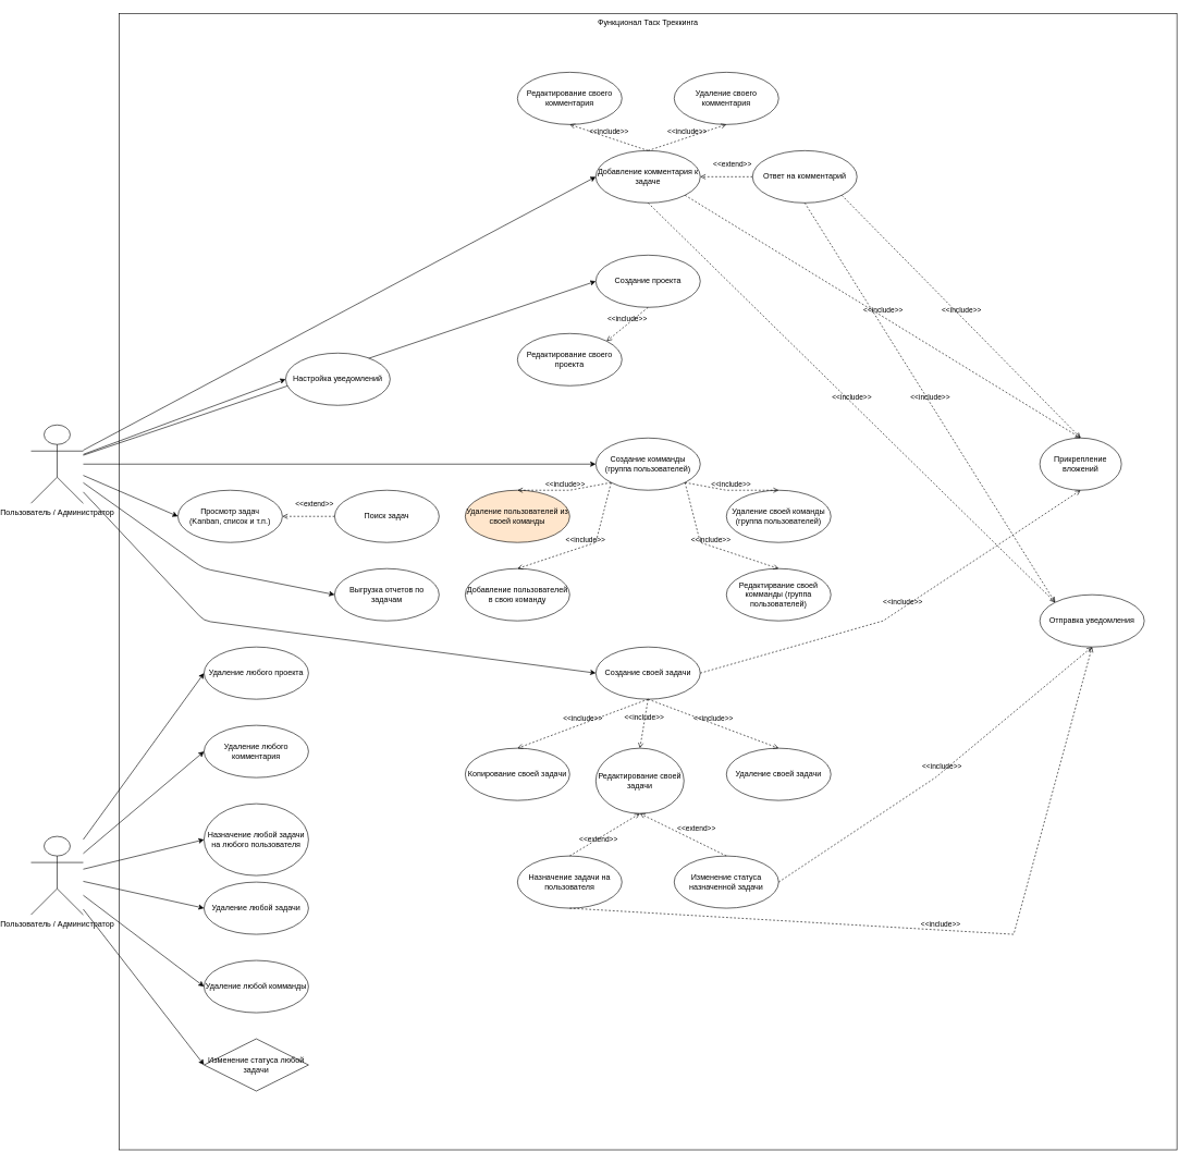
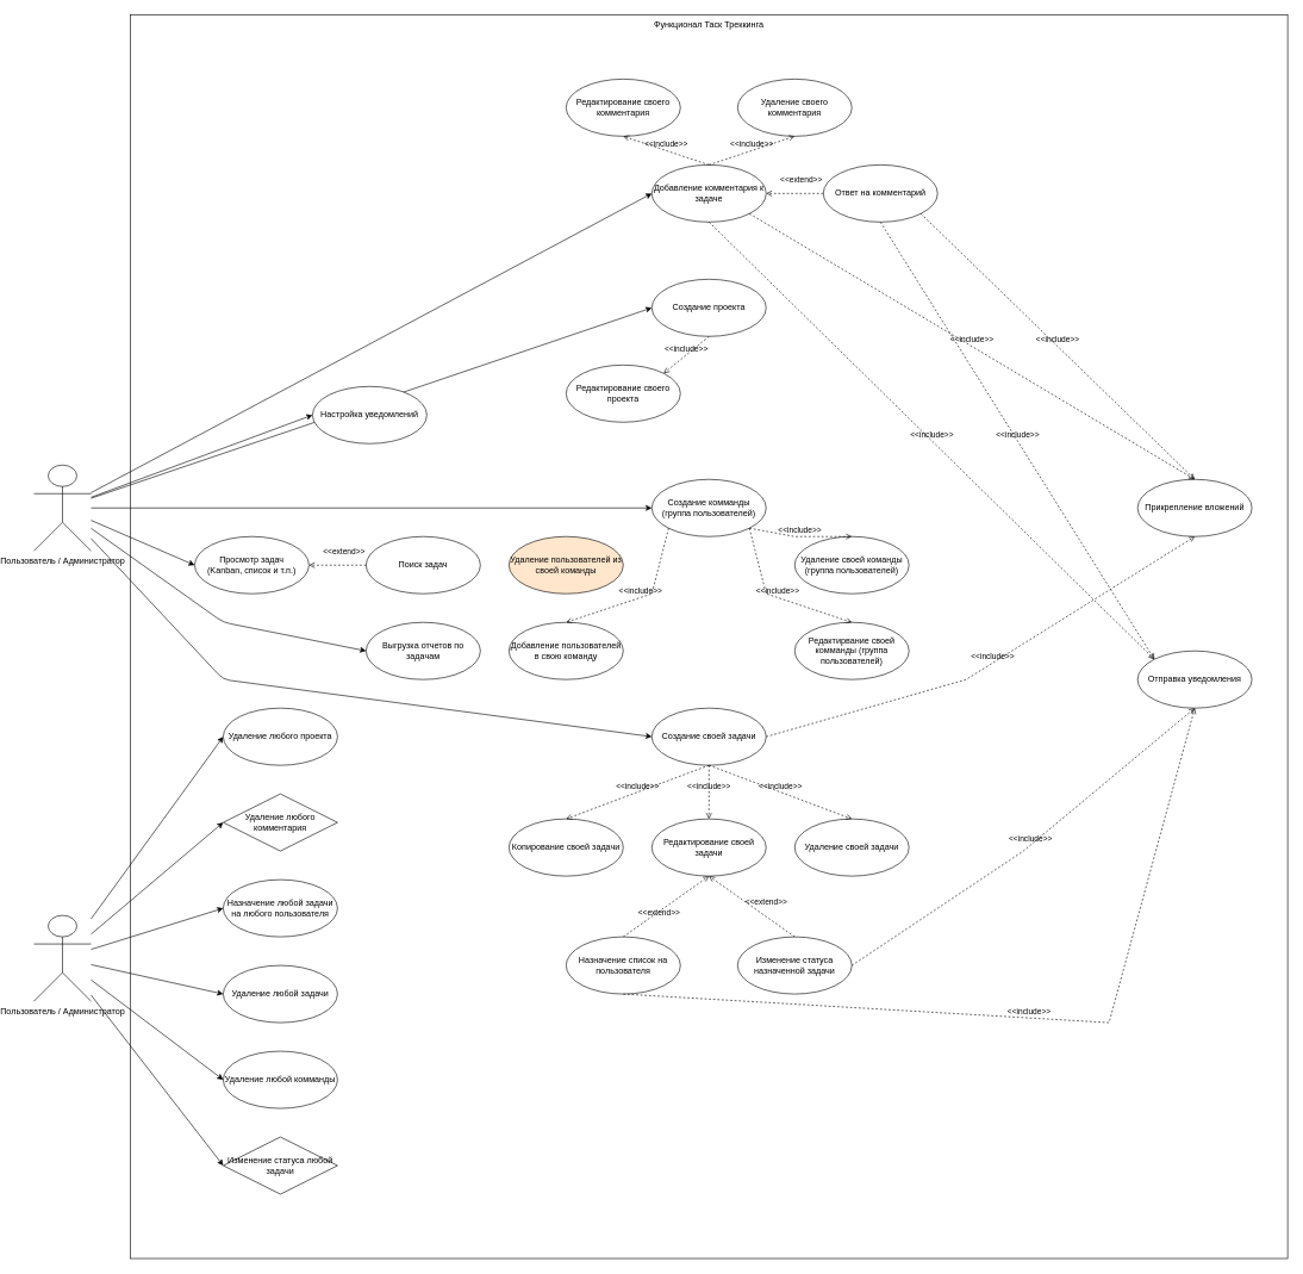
  <mxCell id="0" />
  <mxCell id="1" parent="0" />
  <mxCell id="2" value="Функционал Таск Треккинга" style="rounded=0;whiteSpace=wrap;html=1;align=center;verticalAlign=top;shadow=0;" vertex="1" parent="1"><mxGeometry x="155" y="20" width="1620" height="1740" as="geometry" /></mxCell>
  <mxCell id="3" style="edgeStyle=none;html=1;entryX=0;entryY=0.5;entryDx=0;entryDy=0;" edge="1" parent="1" source="10" target="27"><mxGeometry relative="1" as="geometry" /></mxCell>
  <mxCell id="4" style="edgeStyle=none;html=1;entryX=0;entryY=0.5;entryDx=0;entryDy=0;" edge="1" parent="1" source="10" target="28"><mxGeometry relative="1" as="geometry" /></mxCell>
  <mxCell id="5" style="edgeStyle=none;html=1;entryX=0;entryY=0.5;entryDx=0;entryDy=0;" edge="1" parent="1" source="10" target="17"><mxGeometry relative="1" as="geometry" /></mxCell>
  <mxCell id="6" style="edgeStyle=none;html=1;entryX=0;entryY=0.5;entryDx=0;entryDy=0;" edge="1" parent="1" source="10" target="11"><mxGeometry relative="1" as="geometry"><mxPoint x="245" y="950" as="targetPoint" /><Array as="points"><mxPoint x="285" y="950" /></Array></mxGeometry></mxCell>
  <mxCell id="7" style="edgeStyle=none;html=1;entryX=0;entryY=0.5;entryDx=0;entryDy=0;" edge="1" parent="1" source="10" target="25"><mxGeometry relative="1" as="geometry" /></mxCell>
  <mxCell id="8" style="edgeStyle=none;html=1;entryX=0;entryY=0.5;entryDx=0;entryDy=0;" edge="1" parent="1" source="10" target="26"><mxGeometry relative="1" as="geometry"><Array as="points"><mxPoint x="285" y="870" /></Array></mxGeometry></mxCell>
  <mxCell id="9" style="edgeStyle=none;html=1;entryX=0;entryY=0.5;entryDx=0;entryDy=0;" edge="1" parent="1" source="10" target="20"><mxGeometry relative="1" as="geometry" /></mxCell>
  <mxCell id="10" value="Пользователь / Администратор" style="shape=umlActor;verticalLabelPosition=bottom;verticalAlign=top;html=1;outlineConnect=0;" vertex="1" parent="1"><mxGeometry x="20" y="650" width="80" height="120" as="geometry" /></mxCell>
  <mxCell id="11" value="Создание своей задачи" style="ellipse;whiteSpace=wrap;html=1;" vertex="1" parent="1"><mxGeometry x="885" y="990" width="160" height="80" as="geometry" /></mxCell>
  <mxCell id="12" value="Копирование своей задачи" style="ellipse;whiteSpace=wrap;html=1;" vertex="1" parent="1"><mxGeometry x="685" y="1145" width="160" height="80" as="geometry" /></mxCell>
- <mxCell id="13" value="Редактирование своей задачи" style="ellipse;whiteSpace=wrap;html=1;" vertex="1" parent="1"><mxGeometry x="885" y="1145" width="135" height="100" as="geometry" /></mxCell>
+ <mxCell id="13" value="Редактирование своей задачи" style="ellipse;whiteSpace=wrap;html=1;" vertex="1" parent="1"><mxGeometry x="885" y="1145" width="160" height="80" as="geometry" /></mxCell>
  <mxCell id="14" value="Удаление своей задачи" style="ellipse;whiteSpace=wrap;html=1;" vertex="1" parent="1"><mxGeometry x="1085" y="1145" width="160" height="80" as="geometry" /></mxCell>
- <mxCell id="15" value="Назначение задачи на пользователя" style="ellipse;whiteSpace=wrap;html=1;" vertex="1" parent="1"><mxGeometry x="765" y="1310" width="160" height="80" as="geometry" /></mxCell>
+ <mxCell id="15" value="Назначение список на пользователя" style="ellipse;whiteSpace=wrap;html=1;" vertex="1" parent="1"><mxGeometry x="765" y="1310" width="160" height="80" as="geometry" /></mxCell>
  <mxCell id="16" value="Изменение статуса назначенной задачи" style="ellipse;whiteSpace=wrap;html=1;" vertex="1" parent="1"><mxGeometry x="1005" y="1310" width="160" height="80" as="geometry" /></mxCell>
  <mxCell id="17" value="Просмотр задач&lt;br&gt;(Kanban, список и т.п.)" style="ellipse;whiteSpace=wrap;html=1;" vertex="1" parent="1"><mxGeometry x="245" y="750" width="160" height="80" as="geometry" /></mxCell>
  <mxCell id="18" value="Поиск задач" style="ellipse;whiteSpace=wrap;html=1;" vertex="1" parent="1"><mxGeometry x="485" y="750" width="160" height="80" as="geometry" /></mxCell>
- <mxCell id="19" value="Прикрепление вложений" style="ellipse;whiteSpace=wrap;html=1;" vertex="1" parent="1"><mxGeometry x="1565" y="670" width="125" height="80" as="geometry" /></mxCell>
+ <mxCell id="19" value="Прикрепление вложений" style="ellipse;whiteSpace=wrap;html=1;" vertex="1" parent="1"><mxGeometry x="1565" y="670" width="160" height="80" as="geometry" /></mxCell>
  <mxCell id="20" value="Добавление комментария к задаче" style="ellipse;whiteSpace=wrap;html=1;" vertex="1" parent="1"><mxGeometry x="885" y="230" width="160" height="80" as="geometry" /></mxCell>
  <mxCell id="21" value="Редактирование своего комментария" style="ellipse;whiteSpace=wrap;html=1;" vertex="1" parent="1"><mxGeometry x="765" y="110" width="160" height="80" as="geometry" /></mxCell>
  <mxCell id="22" value="Удаление своего комментария" style="ellipse;whiteSpace=wrap;html=1;" vertex="1" parent="1"><mxGeometry x="1005" y="110" width="160" height="80" as="geometry" /></mxCell>
  <mxCell id="23" value="Ответ на комментарий" style="ellipse;whiteSpace=wrap;html=1;" vertex="1" parent="1"><mxGeometry x="1125" y="230" width="160" height="80" as="geometry" /></mxCell>
  <mxCell id="24" value="Отправка уведомления" style="ellipse;whiteSpace=wrap;html=1;" vertex="1" parent="1"><mxGeometry x="1565" y="910" width="160" height="80" as="geometry" /></mxCell>
  <mxCell id="25" value="Настройка уведомлений" style="ellipse;whiteSpace=wrap;html=1;" vertex="1" parent="1"><mxGeometry x="410" y="540" width="160" height="80" as="geometry" /></mxCell>
  <mxCell id="26" value="Выгрузка отчетов по задачам" style="ellipse;whiteSpace=wrap;html=1;" vertex="1" parent="1"><mxGeometry x="485" y="870" width="160" height="80" as="geometry" /></mxCell>
  <mxCell id="27" value="Создание проекта" style="ellipse;whiteSpace=wrap;html=1;" vertex="1" parent="1"><mxGeometry x="885" y="390" width="160" height="80" as="geometry" /></mxCell>
  <mxCell id="28" value="Создание комманды (группа пользователей)" style="ellipse;whiteSpace=wrap;html=1;" vertex="1" parent="1"><mxGeometry x="885" y="670" width="160" height="80" as="geometry" /></mxCell>
  <mxCell id="29" value="Редактирование своего проекта" style="ellipse;whiteSpace=wrap;html=1;" vertex="1" parent="1"><mxGeometry x="765" y="510" width="160" height="80" as="geometry" /></mxCell>
  <mxCell id="30" value="Редактирвание своей комманды (группа пользователей)" style="ellipse;whiteSpace=wrap;html=1;" vertex="1" parent="1"><mxGeometry x="1085" y="870" width="160" height="80" as="geometry" /></mxCell>
  <mxCell id="31" value="Удаление своей команды (группа пользователей)" style="ellipse;whiteSpace=wrap;html=1;" vertex="1" parent="1"><mxGeometry x="1085" y="750" width="160" height="80" as="geometry" /></mxCell>
  <mxCell id="32" value="Добавление пользователей в свою команду" style="ellipse;whiteSpace=wrap;html=1;" vertex="1" parent="1"><mxGeometry x="685" y="870" width="160" height="80" as="geometry" /></mxCell>
  <mxCell id="33" value="Удаление пользователей из своей команды" style="ellipse;whiteSpace=wrap;html=1;fillColor=#ffe6cc;" vertex="1" parent="1"><mxGeometry x="685" y="750" width="160" height="80" as="geometry" /></mxCell>
  <mxCell id="34" value="&amp;lt;&amp;lt;include&amp;gt;&amp;gt;" style="html=1;verticalAlign=bottom;labelBackgroundColor=none;endArrow=open;endFill=0;dashed=1;rounded=0;entryX=0.5;entryY=0;entryDx=0;entryDy=0;exitX=1;exitY=1;exitDx=0;exitDy=0;" edge="1" parent="1" source="28" target="30"><mxGeometry width="160" relative="1" as="geometry"><mxPoint x="835" y="1200" as="sourcePoint" /><mxPoint x="955" y="1040" as="targetPoint" /><Array as="points"><mxPoint x="1045" y="830" /></Array></mxGeometry></mxCell>
  <mxCell id="35" value="&amp;lt;&amp;lt;include&amp;gt;&amp;gt;" style="html=1;verticalAlign=bottom;labelBackgroundColor=none;endArrow=open;endFill=0;dashed=1;rounded=0;entryX=0.5;entryY=0;entryDx=0;entryDy=0;exitX=1;exitY=1;exitDx=0;exitDy=0;" edge="1" parent="1" source="28" target="31"><mxGeometry width="160" relative="1" as="geometry"><mxPoint x="975" y="760" as="sourcePoint" /><mxPoint x="935" y="800" as="targetPoint" /><Array as="points"><mxPoint x="1085" y="750" /></Array></mxGeometry></mxCell>
  <mxCell id="36" value="&amp;lt;&amp;lt;include&amp;gt;&amp;gt;" style="html=1;verticalAlign=bottom;labelBackgroundColor=none;endArrow=open;endFill=0;dashed=1;rounded=0;exitX=0;exitY=1;exitDx=0;exitDy=0;entryX=0.5;entryY=0;entryDx=0;entryDy=0;" edge="1" parent="1" source="28" target="32"><mxGeometry width="160" relative="1" as="geometry"><mxPoint x="1031.569" y="748.284" as="sourcePoint" /><mxPoint x="1035" y="960" as="targetPoint" /><Array as="points"><mxPoint x="885" y="830" /></Array></mxGeometry></mxCell>
- <mxCell id="37" value="&amp;lt;&amp;lt;include&amp;gt;&amp;gt;" style="html=1;verticalAlign=bottom;labelBackgroundColor=none;endArrow=open;endFill=0;dashed=1;rounded=0;entryX=0.5;entryY=0;entryDx=0;entryDy=0;exitX=0;exitY=1;exitDx=0;exitDy=0;" edge="1" parent="1" source="28" target="33"><mxGeometry width="160" relative="1" as="geometry"><mxPoint x="1041.569" y="758.284" as="sourcePoint" /><mxPoint x="1185" y="890" as="targetPoint" /><Array as="points"><mxPoint x="845" y="750" /></Array></mxGeometry></mxCell>
  <mxCell id="38" value="&amp;lt;&amp;lt;include&amp;gt;&amp;gt;" style="html=1;verticalAlign=bottom;labelBackgroundColor=none;endArrow=open;endFill=0;dashed=1;rounded=0;exitX=0.5;exitY=1;exitDx=0;exitDy=0;entryX=1;entryY=0;entryDx=0;entryDy=0;" edge="1" parent="1" source="27" target="29"><mxGeometry width="160" relative="1" as="geometry"><mxPoint x="975" y="480" as="sourcePoint" /><mxPoint x="1038.431" y="531.716" as="targetPoint" /><Array as="points" /></mxGeometry></mxCell>
  <mxCell id="39" value="&amp;lt;&amp;lt;extend&amp;gt;&amp;gt;" style="html=1;verticalAlign=bottom;labelBackgroundColor=none;endArrow=open;endFill=0;dashed=1;rounded=0;entryX=1;entryY=0.5;entryDx=0;entryDy=0;exitX=0;exitY=0.5;exitDx=0;exitDy=0;" edge="1" parent="1" source="18" target="17"><mxGeometry x="-0.25" y="-10" width="160" relative="1" as="geometry"><mxPoint x="455" y="950" as="sourcePoint" /><mxPoint x="375" y="950" as="targetPoint" /><mxPoint x="-1" as="offset" /></mxGeometry></mxCell>
  <mxCell id="40" value="&amp;lt;&amp;lt;include&amp;gt;&amp;gt;" style="html=1;verticalAlign=bottom;labelBackgroundColor=none;endArrow=open;endFill=0;dashed=1;rounded=0;exitX=0.5;exitY=1;exitDx=0;exitDy=0;entryX=0.5;entryY=0;entryDx=0;entryDy=0;" edge="1" parent="1" source="11" target="13"><mxGeometry width="160" relative="1" as="geometry"><mxPoint x="918.431" y="703.284" as="sourcePoint" /><mxPoint x="775" y="835" as="targetPoint" /><Array as="points" /></mxGeometry></mxCell>
  <mxCell id="41" value="&amp;lt;&amp;lt;include&amp;gt;&amp;gt;" style="html=1;verticalAlign=bottom;labelBackgroundColor=none;endArrow=open;endFill=0;dashed=1;rounded=0;exitX=0.5;exitY=1;exitDx=0;exitDy=0;entryX=0.5;entryY=0;entryDx=0;entryDy=0;" edge="1" parent="1" source="11" target="14"><mxGeometry width="160" relative="1" as="geometry"><mxPoint x="975" y="1080" as="sourcePoint" /><mxPoint x="975" y="1155" as="targetPoint" /><Array as="points" /></mxGeometry></mxCell>
  <mxCell id="42" value="&amp;lt;&amp;lt;include&amp;gt;&amp;gt;" style="html=1;verticalAlign=bottom;labelBackgroundColor=none;endArrow=open;endFill=0;dashed=1;rounded=0;exitX=0.5;exitY=1;exitDx=0;exitDy=0;entryX=0.5;entryY=0;entryDx=0;entryDy=0;" edge="1" parent="1" source="11" target="12"><mxGeometry width="160" relative="1" as="geometry"><mxPoint x="975" y="1080" as="sourcePoint" /><mxPoint x="1175" y="1155" as="targetPoint" /><Array as="points" /></mxGeometry></mxCell>
  <mxCell id="43" value="&amp;lt;&amp;lt;extend&amp;gt;&amp;gt;" style="html=1;verticalAlign=bottom;labelBackgroundColor=none;endArrow=open;endFill=0;dashed=1;rounded=0;entryX=0.5;entryY=1;entryDx=0;entryDy=0;exitX=0.5;exitY=0;exitDx=0;exitDy=0;" edge="1" parent="1" source="15" target="13"><mxGeometry x="-0.25" y="-10" width="160" relative="1" as="geometry"><mxPoint x="515" y="1330" as="sourcePoint" /><mxPoint x="415" y="800" as="targetPoint" /><mxPoint x="-1" as="offset" /></mxGeometry></mxCell>
  <mxCell id="44" value="&amp;lt;&amp;lt;extend&amp;gt;&amp;gt;" style="html=1;verticalAlign=bottom;labelBackgroundColor=none;endArrow=open;endFill=0;dashed=1;rounded=0;entryX=0.5;entryY=1;entryDx=0;entryDy=0;exitX=0.5;exitY=0;exitDx=0;exitDy=0;" edge="1" parent="1" source="16" target="13"><mxGeometry x="-0.25" y="-10" width="160" relative="1" as="geometry"><mxPoint x="855" y="1320" as="sourcePoint" /><mxPoint x="975" y="1235" as="targetPoint" /><mxPoint x="-1" as="offset" /></mxGeometry></mxCell>
  <mxCell id="45" value="&amp;lt;&amp;lt;extend&amp;gt;&amp;gt;" style="html=1;verticalAlign=bottom;labelBackgroundColor=none;endArrow=open;endFill=0;dashed=1;rounded=0;entryX=1;entryY=0.5;entryDx=0;entryDy=0;exitX=0;exitY=0.5;exitDx=0;exitDy=0;" edge="1" parent="1" source="23" target="20"><mxGeometry x="-0.25" y="-10" width="160" relative="1" as="geometry"><mxPoint x="1095" y="1320" as="sourcePoint" /><mxPoint x="975" y="1235" as="targetPoint" /><mxPoint x="-1" as="offset" /></mxGeometry></mxCell>
  <mxCell id="46" value="&amp;lt;&amp;lt;include&amp;gt;&amp;gt;" style="html=1;verticalAlign=bottom;labelBackgroundColor=none;endArrow=open;endFill=0;dashed=1;rounded=0;exitX=0.5;exitY=0;exitDx=0;exitDy=0;entryX=0.5;entryY=1;entryDx=0;entryDy=0;" edge="1" parent="1" source="20" target="21"><mxGeometry width="160" relative="1" as="geometry"><mxPoint x="975" y="480" as="sourcePoint" /><mxPoint x="911.569" y="531.716" as="targetPoint" /><Array as="points" /></mxGeometry></mxCell>
  <mxCell id="47" value="&amp;lt;&amp;lt;include&amp;gt;&amp;gt;" style="html=1;verticalAlign=bottom;labelBackgroundColor=none;endArrow=open;endFill=0;dashed=1;rounded=0;entryX=0.5;entryY=1;entryDx=0;entryDy=0;" edge="1" parent="1" target="22"><mxGeometry x="0.001" width="160" relative="1" as="geometry"><mxPoint x="965" y="230" as="sourcePoint" /><mxPoint x="855" y="200" as="targetPoint" /><Array as="points" /><mxPoint as="offset" /></mxGeometry></mxCell>
  <mxCell id="48" value="&amp;lt;&amp;lt;include&amp;gt;&amp;gt;" style="html=1;verticalAlign=bottom;labelBackgroundColor=none;endArrow=open;endFill=0;dashed=1;rounded=0;entryX=0.5;entryY=0;entryDx=0;entryDy=0;exitX=1;exitY=1;exitDx=0;exitDy=0;" edge="1" parent="1" source="20" target="19"><mxGeometry x="0.001" width="160" relative="1" as="geometry"><mxPoint x="975" y="240" as="sourcePoint" /><mxPoint x="1095" y="200" as="targetPoint" /><Array as="points" /><mxPoint as="offset" /></mxGeometry></mxCell>
  <mxCell id="49" value="&amp;lt;&amp;lt;include&amp;gt;&amp;gt;" style="html=1;verticalAlign=bottom;labelBackgroundColor=none;endArrow=open;endFill=0;dashed=1;rounded=0;entryX=0.5;entryY=0;entryDx=0;entryDy=0;exitX=1;exitY=1;exitDx=0;exitDy=0;" edge="1" parent="1" source="23" target="19"><mxGeometry x="0.001" width="160" relative="1" as="geometry"><mxPoint x="1031.569" y="308.284" as="sourcePoint" /><mxPoint x="1415" y="400" as="targetPoint" /><Array as="points" /><mxPoint as="offset" /></mxGeometry></mxCell>
  <mxCell id="50" value="&amp;lt;&amp;lt;include&amp;gt;&amp;gt;" style="html=1;verticalAlign=bottom;labelBackgroundColor=none;endArrow=open;endFill=0;dashed=1;rounded=0;entryX=0.5;entryY=1;entryDx=0;entryDy=0;exitX=1;exitY=0.5;exitDx=0;exitDy=0;" edge="1" parent="1" source="11" target="19"><mxGeometry x="0.001" width="160" relative="1" as="geometry"><mxPoint x="1031.569" y="308.284" as="sourcePoint" /><mxPoint x="1655" y="680" as="targetPoint" /><Array as="points"><mxPoint x="1325" y="950" /></Array><mxPoint as="offset" /></mxGeometry></mxCell>
  <mxCell id="51" value="&amp;lt;&amp;lt;include&amp;gt;&amp;gt;" style="html=1;verticalAlign=bottom;labelBackgroundColor=none;endArrow=open;endFill=0;dashed=1;rounded=0;entryX=0.5;entryY=1;entryDx=0;entryDy=0;exitX=1;exitY=0.5;exitDx=0;exitDy=0;" edge="1" parent="1" source="16" target="24"><mxGeometry x="0.001" width="160" relative="1" as="geometry"><mxPoint x="1055" y="1040" as="sourcePoint" /><mxPoint x="1655" y="760" as="targetPoint" /><Array as="points"><mxPoint x="1405" y="1190" /></Array><mxPoint as="offset" /></mxGeometry></mxCell>
  <mxCell id="52" value="&amp;lt;&amp;lt;include&amp;gt;&amp;gt;" style="html=1;verticalAlign=bottom;labelBackgroundColor=none;endArrow=open;endFill=0;dashed=1;rounded=0;entryX=0.5;entryY=1;entryDx=0;entryDy=0;exitX=0.5;exitY=1;exitDx=0;exitDy=0;" edge="1" parent="1" source="15" target="24"><mxGeometry x="0.001" width="160" relative="1" as="geometry"><mxPoint x="1175" y="1360" as="sourcePoint" /><mxPoint x="1655" y="1000" as="targetPoint" /><Array as="points"><mxPoint x="1525" y="1430" /></Array><mxPoint as="offset" /></mxGeometry></mxCell>
  <mxCell id="53" value="&amp;lt;&amp;lt;include&amp;gt;&amp;gt;" style="html=1;verticalAlign=bottom;labelBackgroundColor=none;endArrow=open;endFill=0;dashed=1;rounded=0;entryX=0;entryY=0;entryDx=0;entryDy=0;exitX=0.5;exitY=1;exitDx=0;exitDy=0;" edge="1" parent="1" source="20" target="24"><mxGeometry x="0.001" width="160" relative="1" as="geometry"><mxPoint x="1031.569" y="308.284" as="sourcePoint" /><mxPoint x="1655" y="680" as="targetPoint" /><Array as="points" /><mxPoint as="offset" /></mxGeometry></mxCell>
  <mxCell id="54" value="&amp;lt;&amp;lt;include&amp;gt;&amp;gt;" style="html=1;verticalAlign=bottom;labelBackgroundColor=none;endArrow=open;endFill=0;dashed=1;rounded=0;entryX=0;entryY=0;entryDx=0;entryDy=0;exitX=0.5;exitY=1;exitDx=0;exitDy=0;" edge="1" parent="1" source="23" target="24"><mxGeometry x="0.001" width="160" relative="1" as="geometry"><mxPoint x="1271.569" y="308.284" as="sourcePoint" /><mxPoint x="1655" y="680" as="targetPoint" /><Array as="points" /><mxPoint as="offset" /></mxGeometry></mxCell>
  <mxCell id="55" style="edgeStyle=none;html=1;entryX=0;entryY=0.5;entryDx=0;entryDy=0;" edge="1" parent="1" source="61" target="67"><mxGeometry relative="1" as="geometry" /></mxCell>
  <mxCell id="56" style="edgeStyle=none;html=1;entryX=0;entryY=0.5;entryDx=0;entryDy=0;" edge="1" parent="1" source="61" target="65"><mxGeometry relative="1" as="geometry" /></mxCell>
  <mxCell id="57" style="edgeStyle=none;html=1;entryX=0;entryY=0.5;entryDx=0;entryDy=0;" edge="1" parent="1" source="61" target="63"><mxGeometry relative="1" as="geometry" /></mxCell>
  <mxCell id="58" style="edgeStyle=none;html=1;entryX=0;entryY=0.5;entryDx=0;entryDy=0;" edge="1" parent="1" source="61" target="62"><mxGeometry relative="1" as="geometry" /></mxCell>
  <mxCell id="59" style="edgeStyle=none;html=1;entryX=0;entryY=0.5;entryDx=0;entryDy=0;" edge="1" parent="1" source="61" target="66"><mxGeometry relative="1" as="geometry" /></mxCell>
  <mxCell id="60" style="edgeStyle=none;html=1;entryX=0;entryY=0.5;entryDx=0;entryDy=0;" edge="1" parent="1" source="61" target="64"><mxGeometry relative="1" as="geometry" /></mxCell>
  <mxCell id="61" value="Пользователь / Администратор" style="shape=umlActor;verticalLabelPosition=bottom;verticalAlign=top;html=1;outlineConnect=0;" vertex="1" parent="1"><mxGeometry x="20" y="1280" width="80" height="120" as="geometry" /></mxCell>
  <mxCell id="62" value="Удаление любой задачи" style="ellipse;whiteSpace=wrap;html=1;" vertex="1" parent="1"><mxGeometry x="285" y="1350" width="160" height="80" as="geometry" /></mxCell>
- <mxCell id="63" value="Назначение любой задачи на любого пользователя" style="ellipse;whiteSpace=wrap;html=1;" vertex="1" parent="1"><mxGeometry x="285" y="1230" width="160" height="110" as="geometry" /></mxCell>
+ <mxCell id="63" value="Назначение любой задачи на любого пользователя" style="ellipse;whiteSpace=wrap;html=1;" vertex="1" parent="1"><mxGeometry x="285" y="1230" width="160" height="80" as="geometry" /></mxCell>
  <mxCell id="64" value="Изменение статуса любой задачи" style="rhombus;whiteSpace=wrap;html=1;" vertex="1" parent="1"><mxGeometry x="285" y="1590" width="160" height="80" as="geometry" /></mxCell>
- <mxCell id="65" value="Удаление любого комментария" style="ellipse;whiteSpace=wrap;html=1;" vertex="1" parent="1"><mxGeometry x="285" y="1110" width="160" height="80" as="geometry" /></mxCell>
+ <mxCell id="65" value="Удаление любого комментария" style="rhombus;whiteSpace=wrap;html=1;" vertex="1" parent="1"><mxGeometry x="285" y="1110" width="160" height="80" as="geometry" /></mxCell>
  <mxCell id="66" value="Удаление любой комманды" style="ellipse;whiteSpace=wrap;html=1;" vertex="1" parent="1"><mxGeometry x="285" y="1470" width="160" height="80" as="geometry" /></mxCell>
  <mxCell id="67" value="Удаление любого проекта" style="ellipse;whiteSpace=wrap;html=1;" vertex="1" parent="1"><mxGeometry x="285" y="990" width="160" height="80" as="geometry" /></mxCell>
